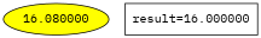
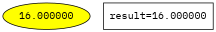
  digraph {
    fontname="IBM Plex Mono"
    node [fontname="IBM Plex Mono"]
-   n1 [fillcolor=yellow label=16.080000 style=filled]
+   n1 [fillcolor=yellow label=16.000000 style=filled]
    "result=16.000000" [shape=box]
  }
